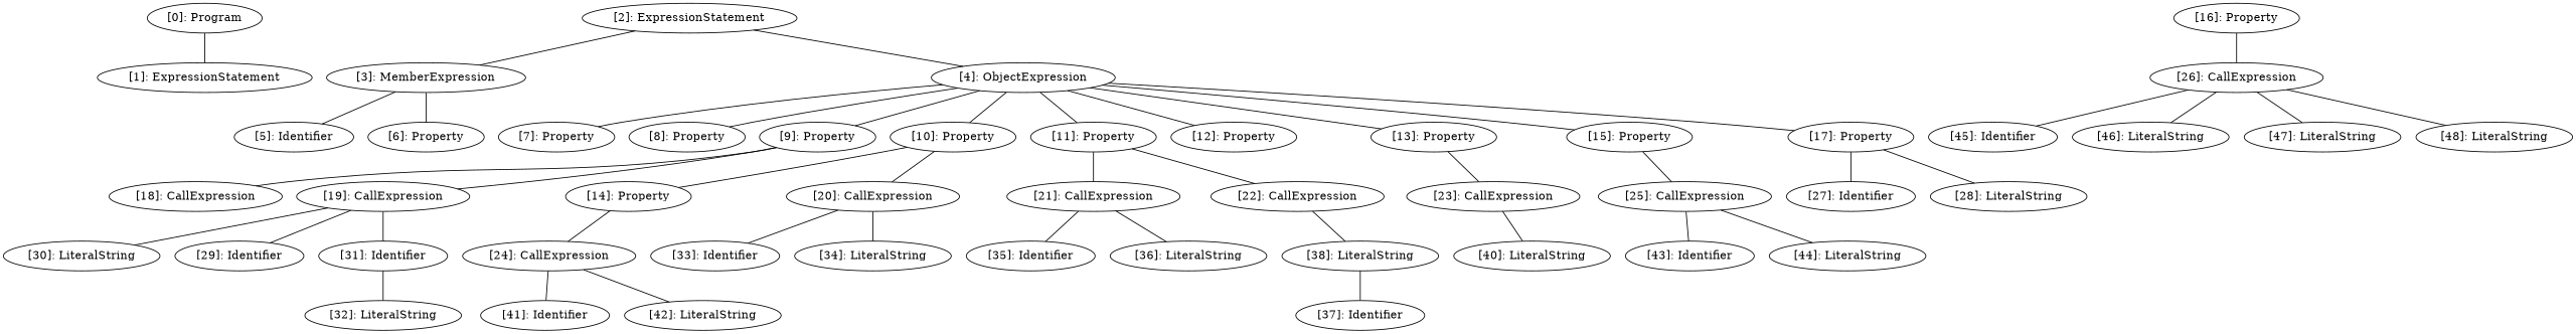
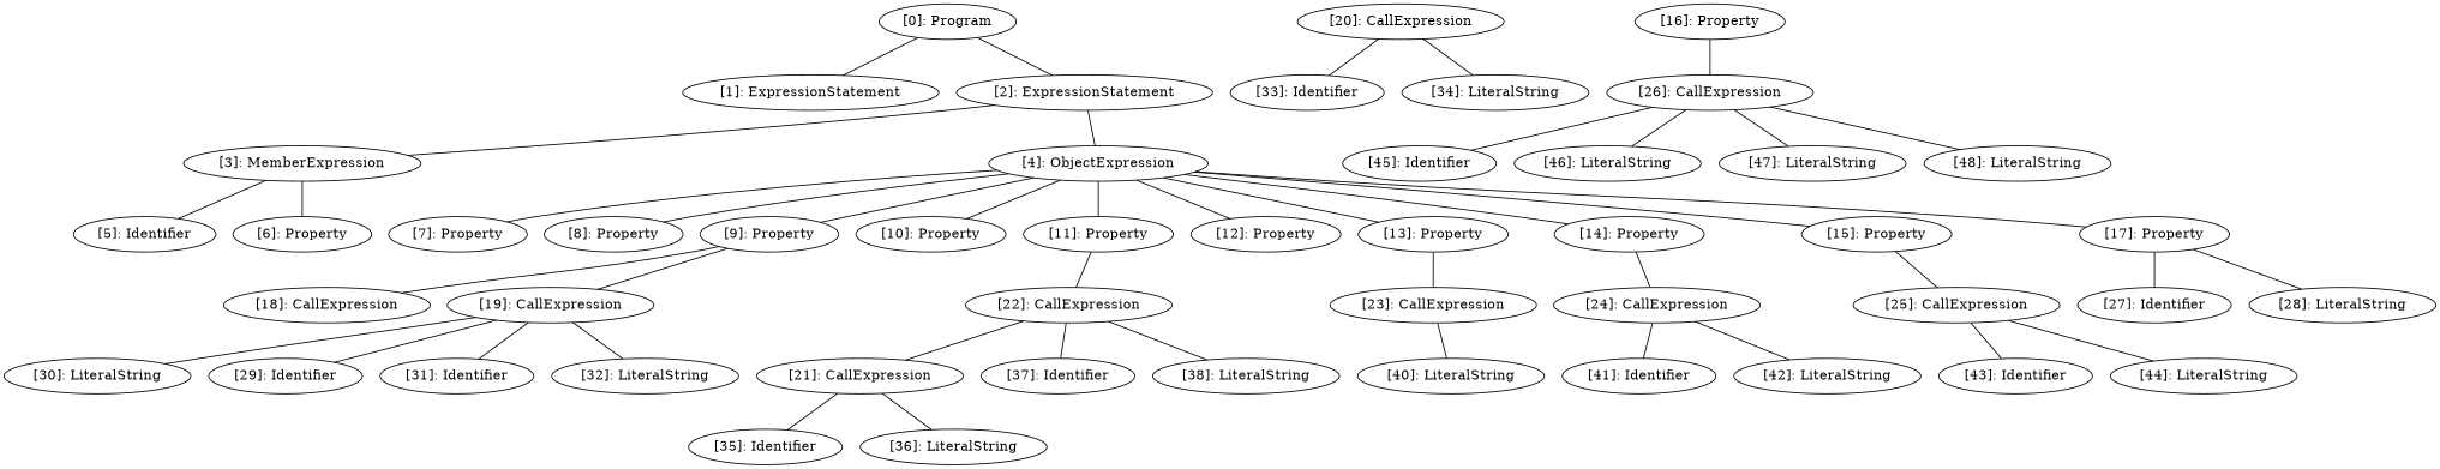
  graph {
    n1 [label="[0]: Program"]
    n2 [label="[1]: ExpressionStatement"]
    n3 [label="[2]: ExpressionStatement"]
    n4 [label="[3]: MemberExpression"]
    n5 [label="[4]: ObjectExpression"]
    n6 [label="[5]: Identifier"]
    n7 [label="[6]: Property"]
    n8 [label="[7]: Property"]
    n9 [label="[8]: Property"]
    n10 [label="[9]: Property"]
    n11 [label="[10]: Property"]
    n12 [label="[11]: Property"]
    n13 [label="[12]: Property"]
    n14 [label="[13]: Property"]
    n15 [label="[14]: Property"]
    n16 [label="[15]: Property"]
    n17 [label="[17]: Property"]
    n18 [label="[18]: CallExpression"]
    n19 [label="[19]: CallExpression"]
    n20 [label="[20]: CallExpression"]
    n21 [label="[21]: CallExpression"]
    n22 [label="[22]: CallExpression"]
    n23 [label="[23]: CallExpression"]
    n24 [label="[24]: CallExpression"]
    n25 [label="[25]: CallExpression"]
    n26 [label="[16]: Property"]
    n27 [label="[26]: CallExpression"]
    n28 [label="[27]: Identifier"]
    n29 [label="[28]: LiteralString"]
    n30 [label="[30]: LiteralString"]
    n31 [label="[29]: Identifier"]
    n32 [label="[31]: Identifier"]
    n33 [label="[32]: LiteralString"]
    n34 [label="[33]: Identifier"]
    n35 [label="[34]: LiteralString"]
    n36 [label="[35]: Identifier"]
    n37 [label="[36]: LiteralString"]
    n38 [label="[37]: Identifier"]
    n39 [label="[38]: LiteralString"]
    n40 [label="[40]: LiteralString"]
    n41 [label="[41]: Identifier"]
    n42 [label="[42]: LiteralString"]
    n43 [label="[43]: Identifier"]
    n44 [label="[44]: LiteralString"]
    n45 [label="[45]: Identifier"]
    n46 [label="[46]: LiteralString"]
    n47 [label="[47]: LiteralString"]
    n48 [label="[48]: LiteralString"]
    n1 -- n2
+   n1 -- n3
    n3 -- n4
    n3 -- n5
    n4 -- n6
    n4 -- n7
    n5 -- n8
    n5 -- n9
    n5 -- n10
    n5 -- n11
    n5 -- n12
    n5 -- n13
    n5 -- n14
-   n11 -- n15
+   n5 -- n15
    n5 -- n16
    n5 -- n17
    n10 -- n18
    n10 -- n19
-   n11 -- n20
-   n12 -- n21
+   n22 -- n21
    n12 -- n22
    n14 -- n23
    n15 -- n24
    n16 -- n25
    n17 -- n28
    n17 -- n29
    n19 -- n30
    n19 -- n31
    n19 -- n32
-   n32 -- n33
+   n19 -- n33
    n20 -- n34
    n20 -- n35
    n21 -- n36
    n21 -- n37
-   n39 -- n38
+   n22 -- n38
    n22 -- n39
    n23 -- n40
    n24 -- n41
    n24 -- n42
    n25 -- n43
    n25 -- n44
    n26 -- n27
    n27 -- n45
    n27 -- n46
    n27 -- n47
    n27 -- n48
  }
